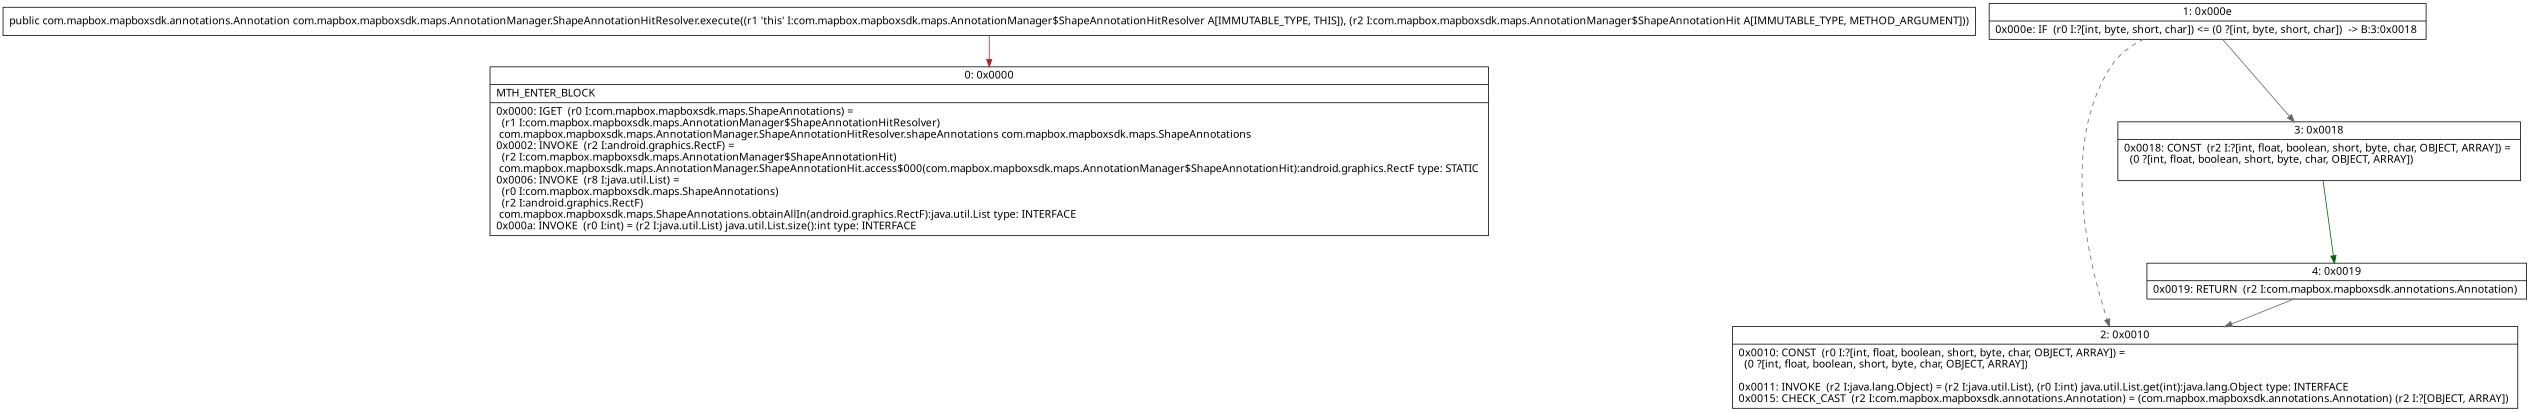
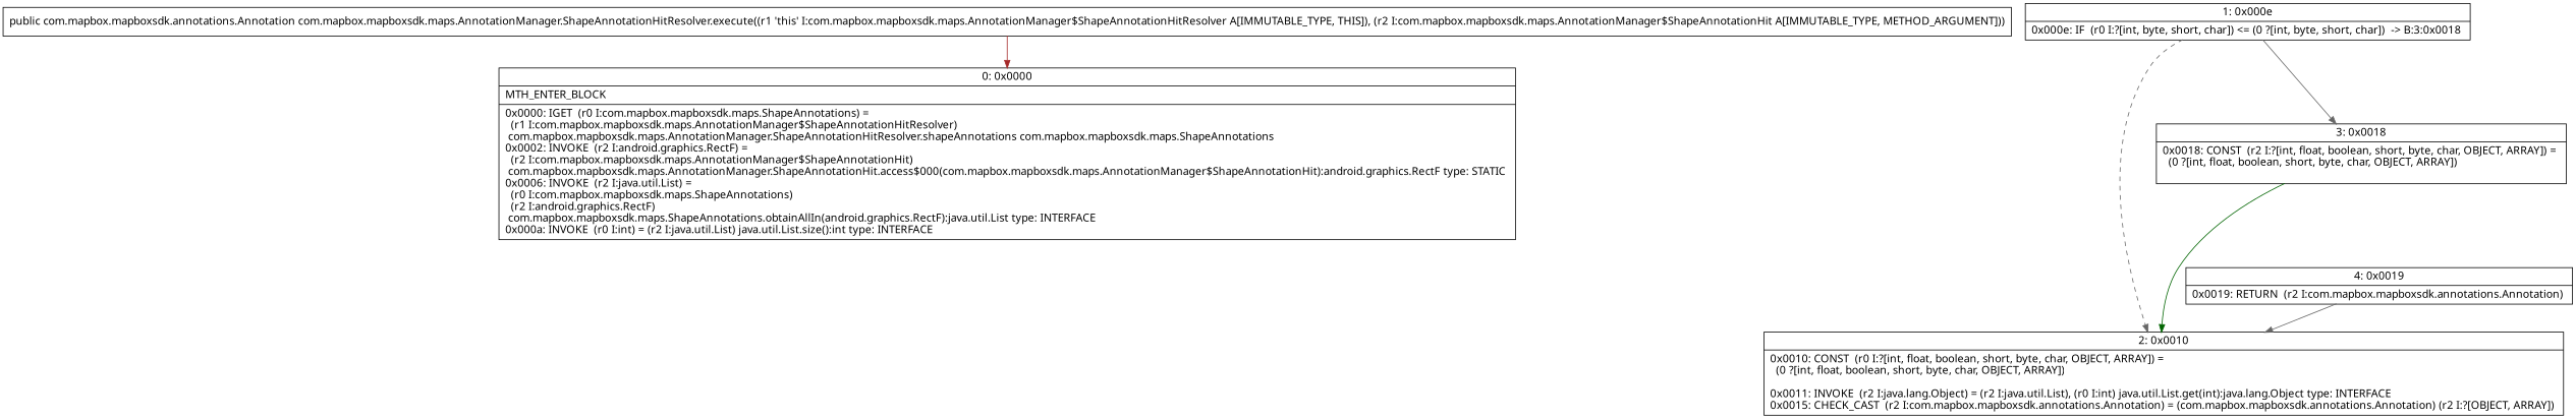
  digraph {
    fontname="Noto Sans"
    node [fontname="Noto Sans" shape=record]
    edge [color=gray40 fontname="Noto Sans"]
-   n1 [label="{0\:\ 0x0000|MTH_ENTER_BLOCK\l|0x0000: IGET  (r0 I:com.mapbox.mapboxsdk.maps.ShapeAnnotations) = \l  (r1 I:com.mapbox.mapboxsdk.maps.AnnotationManager$ShapeAnnotationHitResolver)\l com.mapbox.mapboxsdk.maps.AnnotationManager.ShapeAnnotationHitResolver.shapeAnnotations com.mapbox.mapboxsdk.maps.ShapeAnnotations \l0x0002: INVOKE  (r2 I:android.graphics.RectF) = \l  (r2 I:com.mapbox.mapboxsdk.maps.AnnotationManager$ShapeAnnotationHit)\l com.mapbox.mapboxsdk.maps.AnnotationManager.ShapeAnnotationHit.access$000(com.mapbox.mapboxsdk.maps.AnnotationManager$ShapeAnnotationHit):android.graphics.RectF type: STATIC \l0x0006: INVOKE  (r8 I:java.util.List) = \l  (r0 I:com.mapbox.mapboxsdk.maps.ShapeAnnotations)\l  (r2 I:android.graphics.RectF)\l com.mapbox.mapboxsdk.maps.ShapeAnnotations.obtainAllIn(android.graphics.RectF):java.util.List type: INTERFACE \l0x000a: INVOKE  (r0 I:int) = (r2 I:java.util.List) java.util.List.size():int type: INTERFACE \l}"]
+   n1 [label="{0\:\ 0x0000|MTH_ENTER_BLOCK\l|0x0000: IGET  (r0 I:com.mapbox.mapboxsdk.maps.ShapeAnnotations) = \l  (r1 I:com.mapbox.mapboxsdk.maps.AnnotationManager$ShapeAnnotationHitResolver)\l com.mapbox.mapboxsdk.maps.AnnotationManager.ShapeAnnotationHitResolver.shapeAnnotations com.mapbox.mapboxsdk.maps.ShapeAnnotations \l0x0002: INVOKE  (r2 I:android.graphics.RectF) = \l  (r2 I:com.mapbox.mapboxsdk.maps.AnnotationManager$ShapeAnnotationHit)\l com.mapbox.mapboxsdk.maps.AnnotationManager.ShapeAnnotationHit.access$000(com.mapbox.mapboxsdk.maps.AnnotationManager$ShapeAnnotationHit):android.graphics.RectF type: STATIC \l0x0006: INVOKE  (r2 I:java.util.List) = \l  (r0 I:com.mapbox.mapboxsdk.maps.ShapeAnnotations)\l  (r2 I:android.graphics.RectF)\l com.mapbox.mapboxsdk.maps.ShapeAnnotations.obtainAllIn(android.graphics.RectF):java.util.List type: INTERFACE \l0x000a: INVOKE  (r0 I:int) = (r2 I:java.util.List) java.util.List.size():int type: INTERFACE \l}"]
    n2 [label="{1\:\ 0x000e|0x000e: IF  (r0 I:?[int, byte, short, char]) \<= (0 ?[int, byte, short, char])  \-\> B:3:0x0018 \l}"]
    n3 [label="{2\:\ 0x0010|0x0010: CONST  (r0 I:?[int, float, boolean, short, byte, char, OBJECT, ARRAY]) = \l  (0 ?[int, float, boolean, short, byte, char, OBJECT, ARRAY])\l \l0x0011: INVOKE  (r2 I:java.lang.Object) = (r2 I:java.util.List), (r0 I:int) java.util.List.get(int):java.lang.Object type: INTERFACE \l0x0015: CHECK_CAST  (r2 I:com.mapbox.mapboxsdk.annotations.Annotation) = (com.mapbox.mapboxsdk.annotations.Annotation) (r2 I:?[OBJECT, ARRAY]) \l}"]
    n4 [label="{3\:\ 0x0018|0x0018: CONST  (r2 I:?[int, float, boolean, short, byte, char, OBJECT, ARRAY]) = \l  (0 ?[int, float, boolean, short, byte, char, OBJECT, ARRAY])\l \l}"]
    n5 [label="{4\:\ 0x0019|0x0019: RETURN  (r2 I:com.mapbox.mapboxsdk.annotations.Annotation) \l}"]
    n6 [label="{public com.mapbox.mapboxsdk.annotations.Annotation com.mapbox.mapboxsdk.maps.AnnotationManager.ShapeAnnotationHitResolver.execute((r1 'this' I:com.mapbox.mapboxsdk.maps.AnnotationManager$ShapeAnnotationHitResolver A[IMMUTABLE_TYPE, THIS]), (r2 I:com.mapbox.mapboxsdk.maps.AnnotationManager$ShapeAnnotationHit A[IMMUTABLE_TYPE, METHOD_ARGUMENT])) }"]
    n2 -> n3 [style=dashed]
    n2 -> n4
-   n4 -> n5 [color=darkgreen]
+   n4 -> n3 [color=darkgreen]
    n5 -> n3
    n6 -> n1 [color=brown]
  }
